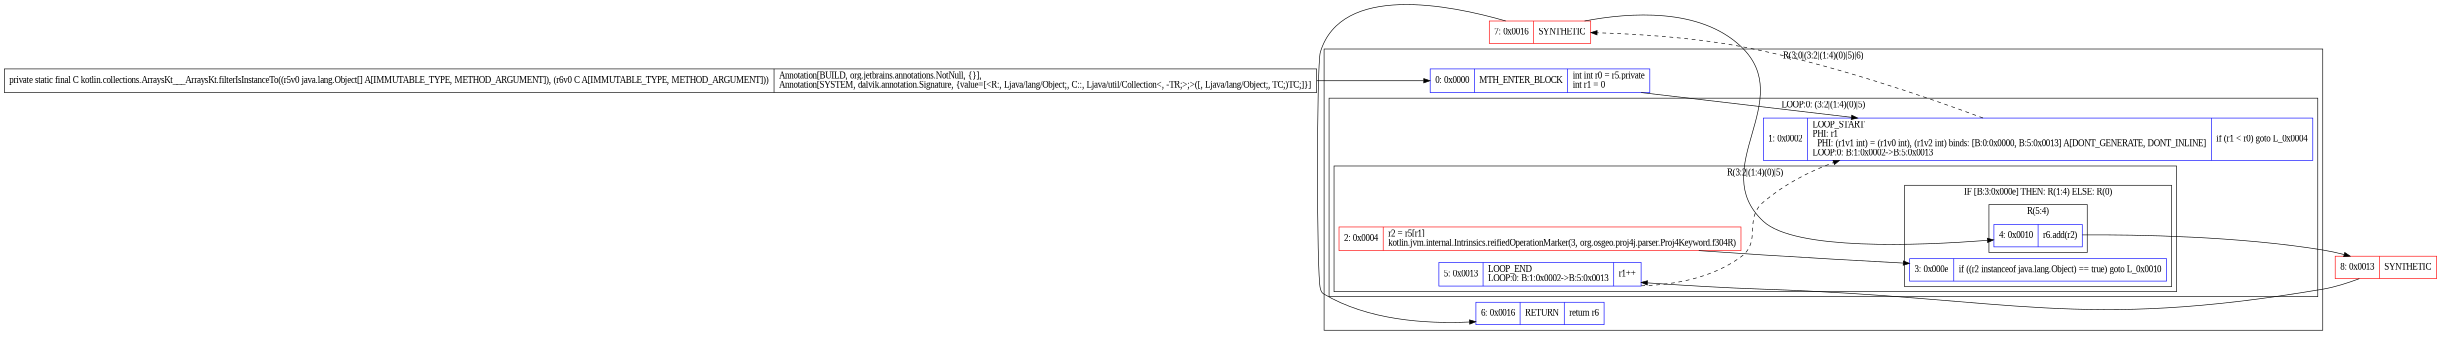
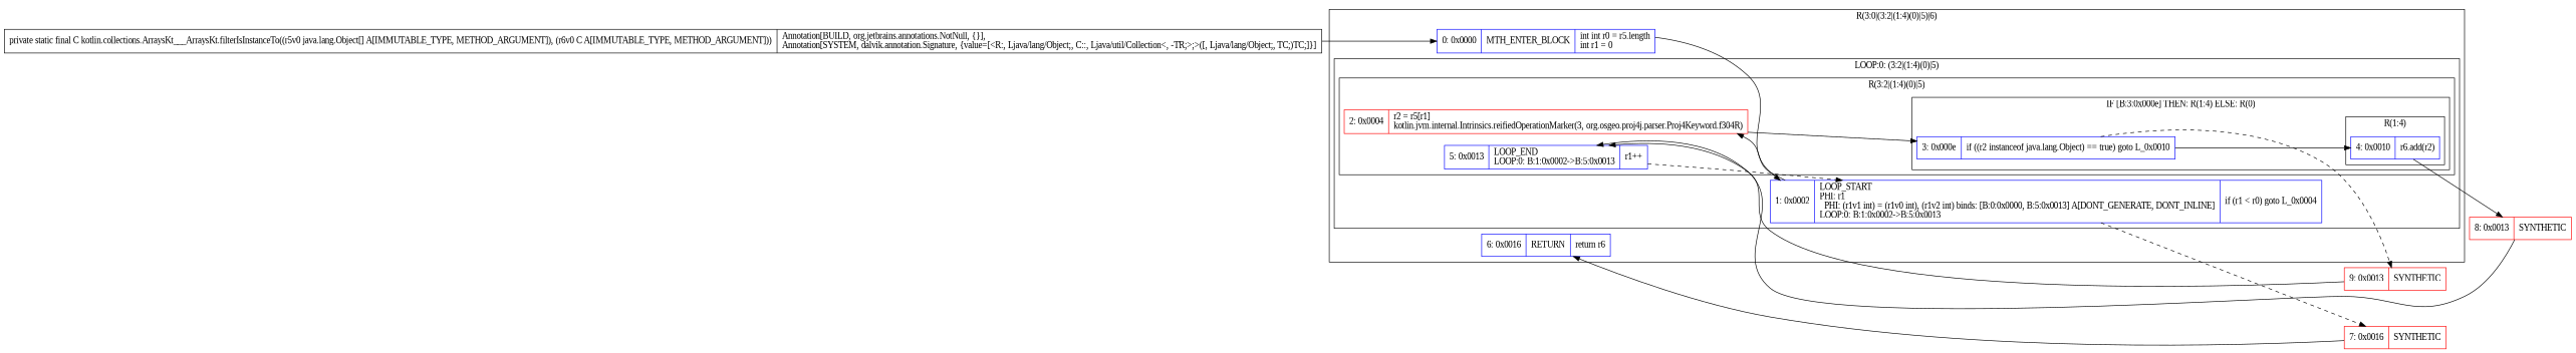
  digraph {
    fontname="Liberation Serif"
    rankdir=LR
    node [color=blue fontname="Liberation Serif" shape=record]
    edge [fontname="Liberation Serif"]
    n1 [label="{4\:\ 0x0010|r6.add(r2)\l}"]
    n2 [label="{3\:\ 0x000e|if ((r2 instanceof java.lang.Object) == true) goto L_0x0010\l}"]
    n3 [color=red label="{2\:\ 0x0004|r2 = r5[r1]\lkotlin.jvm.internal.Intrinsics.reifiedOperationMarker(3, org.osgeo.proj4j.parser.Proj4Keyword.f304R)\l}"]
    n4 [label="{5\:\ 0x0013|LOOP_END\lLOOP:0: B:1:0x0002\-\>B:5:0x0013\l|r1++\l}"]
    n5 [label="{1\:\ 0x0002|LOOP_START\lPHI: r1 \l  PHI: (r1v1 int) = (r1v0 int), (r1v2 int) binds: [B:0:0x0000, B:5:0x0013] A[DONT_GENERATE, DONT_INLINE]\lLOOP:0: B:1:0x0002\-\>B:5:0x0013\l|if (r1 \< r0) goto L_0x0004\l}"]
-   n6 [label="{0\:\ 0x0000|MTH_ENTER_BLOCK\l|int int r0 = r5.private\lint r1 = 0\l}"]
+   n6 [label="{0\:\ 0x0000|MTH_ENTER_BLOCK\l|int int r0 = r5.length\lint r1 = 0\l}"]
    n7 [label="{6\:\ 0x0016|RETURN\l|return r6\l}"]
    n8 [color=red label="{8\:\ 0x0013|SYNTHETIC\l}"]
+   n9 [color=red label="{9\:\ 0x0013|SYNTHETIC\l}"]
    n10 [color=red label="{7\:\ 0x0016|SYNTHETIC\l}"]
    n11 [label="{private static final C kotlin.collections.ArraysKt___ArraysKt.filterIsInstanceTo((r5v0 java.lang.Object[] A[IMMUTABLE_TYPE, METHOD_ARGUMENT]), (r6v0 C A[IMMUTABLE_TYPE, METHOD_ARGUMENT]))  | Annotation[BUILD, org.jetbrains.annotations.NotNull, \{\}], \lAnnotation[SYSTEM, dalvik.annotation.Signature, \{value=[\<R:, Ljava\/lang\/Object;, C::, Ljava\/util\/Collection\<, \-TR;\>;\>([, Ljava\/lang\/Object;, TC;)TC;]\}]\l}" color=""]
    subgraph cluster_1 {
      label="R(3:0|(3:2|(1:4)(0)|5)|6)"
      n6
      n7
      subgraph cluster_2 {
        label="LOOP:0: (3:2|(1:4)(0)|5)"
        n5
        subgraph cluster_3 {
          label="R(3:2|(1:4)(0)|5)"
          n3
          n4
          subgraph cluster_4 {
            label="IF [B:3:0x000e] THEN: R(1:4) ELSE: R(0)"
            n2
            subgraph cluster_5 {
-             label="R(5:4)"
+             label="R(1:4)"
              n1
            }
            subgraph cluster_6 {
              label="R(0)"
            }
          }
        }
      }
    }
    n1 -> n8
-   n10 -> n1
+   n2 -> n1
+   n2 -> n9 [style=dashed]
    n3 -> n2
    n4 -> n5 [style=dashed]
+   n5 -> n3
    n5 -> n10 [style=dashed]
    n6 -> n5
    n8 -> n4
+   n9 -> n4
    n10 -> n7
    n11 -> n6
  }
